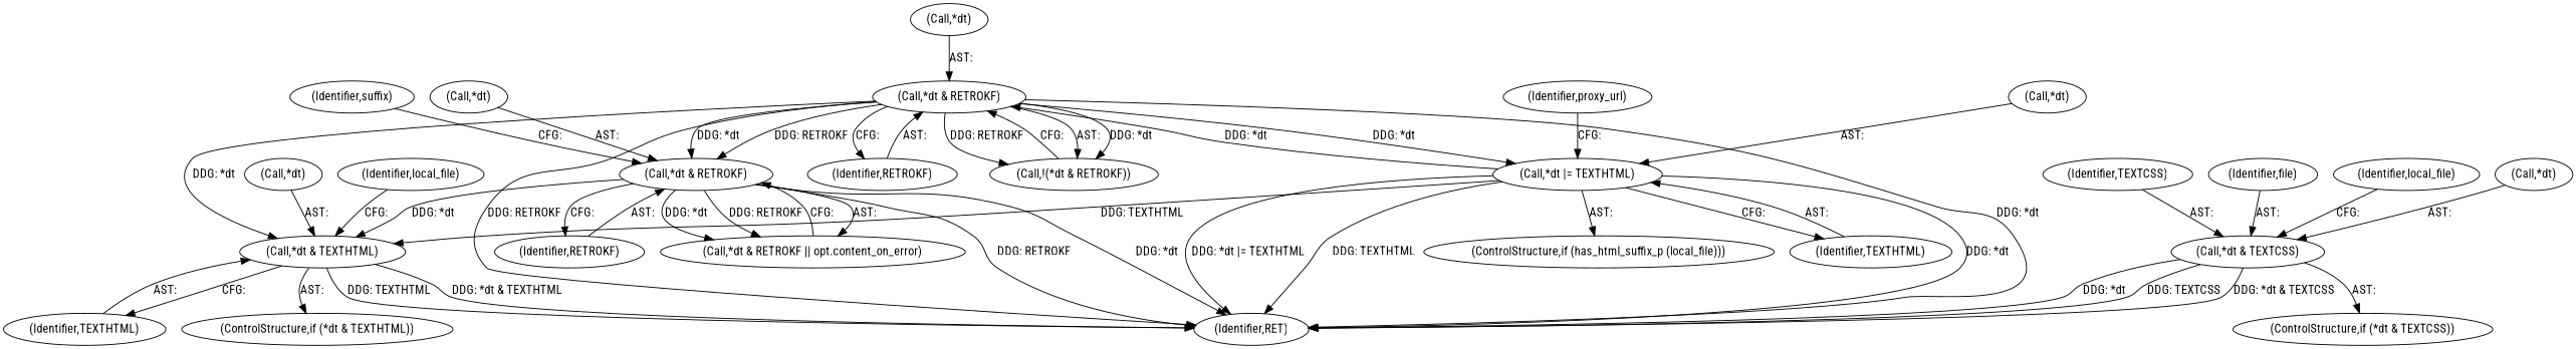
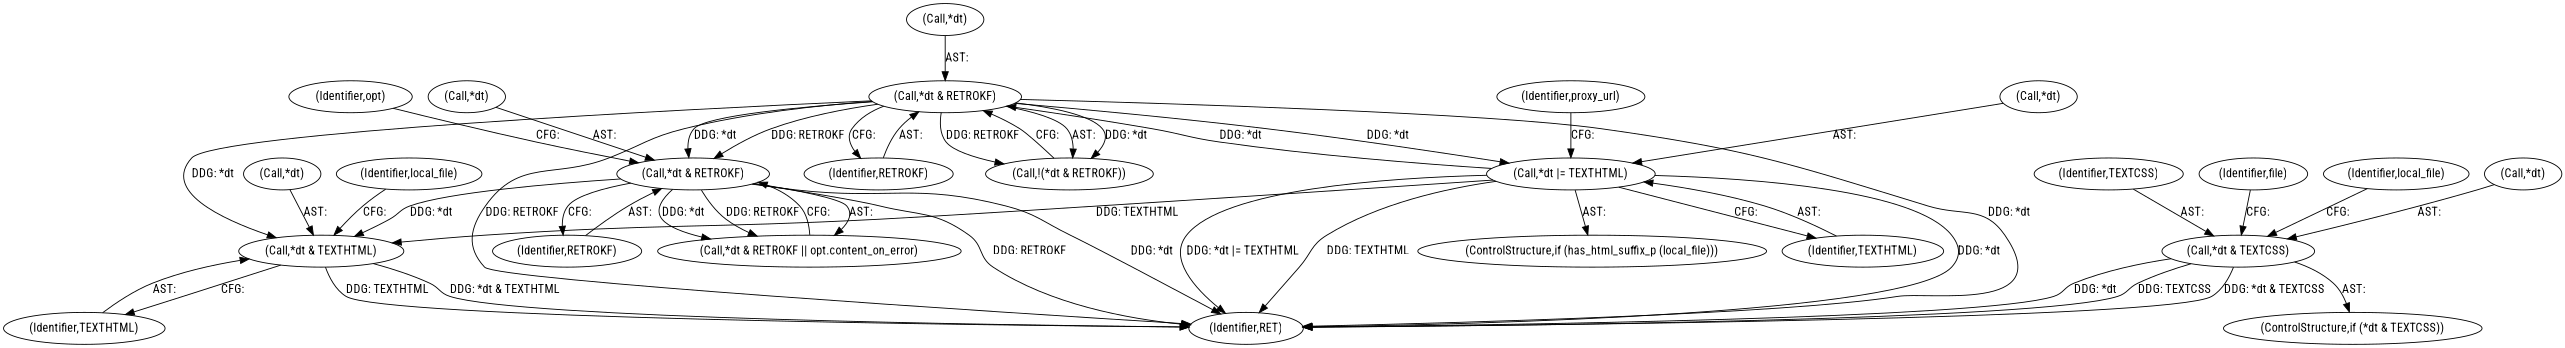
  digraph {
    fontname="Roboto Condensed"
    node [fontname="Roboto Condensed"]
    edge [fontname="Roboto Condensed"]
    n1 [label="(Call,*dt & TEXTHTML)"]
-   n2 [label="(ControlStructure,if (*dt & TEXTHTML))"]
    n3 [label="(Identifier,RET)"]
    n4 [label="(Identifier,TEXTHTML)"]
    n5 [label="(Call,*dt & TEXTCSS)"]
    n6 [label="(ControlStructure,if (*dt & TEXTCSS))"]
    n7 [label="(Call,*dt & RETROKF)"]
    n8 [label="(Call,*dt & RETROKF || opt.content_on_error)"]
    n9 [label="(Identifier,RETROKF)"]
    n10 [label="(Call,*dt & RETROKF)"]
    n11 [label="(Call,*dt |= TEXTHTML)"]
    n12 [label="(Identifier,RETROKF)"]
    n13 [label="(Call,!(*dt & RETROKF))"]
    n14 [label="(ControlStructure,if (has_html_suffix_p (local_file)))"]
    n15 [label="(Identifier,TEXTHTML)"]
    n16 [label="(Identifier,TEXTCSS)"]
    n17 [label="(Call,*dt)"]
    n18 [label="(Call,*dt)"]
    n19 [label="(Identifier,file)"]
    n20 [label="(Identifier,local_file)"]
-   n21 [label="(Identifier,suffix)"]
+   n21 [label="(Identifier,opt)"]
    n22 [label="(Call,*dt)"]
    n23 [label="(Call,*dt)"]
    n24 [label="(Identifier,proxy_url)"]
    n25 [label="(Call,*dt)"]
    n26 [label="(Identifier,local_file)"]
-   n1 -> n2 [label="AST: "]
    n1 -> n3 [label="DDG: TEXTHTML"]
    n1 -> n3 [label="DDG: *dt & TEXTHTML"]
    n1 -> n4 [label="CFG: "]
    n4 -> n1 [label="AST: "]
    n5 -> n3 [label="DDG: *dt"]
    n5 -> n3 [label="DDG: TEXTCSS"]
    n5 -> n3 [label="DDG: *dt & TEXTCSS"]
    n5 -> n6 [label="AST: "]
    n7 -> n1 [label="DDG: *dt"]
    n7 -> n3 [label="DDG: *dt"]
    n7 -> n3 [label="DDG: RETROKF"]
    n7 -> n8 [label="AST: "]
    n7 -> n8 [label="DDG: *dt"]
    n7 -> n8 [label="DDG: RETROKF"]
    n7 -> n9 [label="CFG: "]
    n8 -> n7 [label="CFG: "]
    n9 -> n7 [label="AST: "]
    n10 -> n1 [label="DDG: *dt"]
    n10 -> n3 [label="DDG: RETROKF"]
    n10 -> n3 [label="DDG: *dt"]
    n10 -> n7 [label="DDG: *dt"]
    n10 -> n7 [label="DDG: RETROKF"]
    n10 -> n11 [label="DDG: *dt"]
    n10 -> n12 [label="CFG: "]
    n10 -> n13 [label="AST: "]
    n10 -> n13 [label="DDG: *dt"]
    n10 -> n13 [label="DDG: RETROKF"]
    n11 -> n1 [label="DDG: TEXTHTML"]
    n11 -> n3 [label="DDG: *dt |= TEXTHTML"]
    n11 -> n3 [label="DDG: TEXTHTML"]
    n11 -> n3 [label="DDG: *dt"]
    n11 -> n10 [label="DDG: *dt"]
    n11 -> n14 [label="AST: "]
    n11 -> n15 [label="CFG: "]
    n12 -> n10 [label="AST: "]
    n13 -> n10 [label="CFG: "]
    n15 -> n11 [label="AST: "]
    n16 -> n5 [label="AST: "]
    n17 -> n11 [label="AST: "]
    n18 -> n10 [label="AST: "]
-   n19 -> n5 [label="AST: "]
+   n19 -> n5 [label="CFG: "]
    n20 -> n5 [label="CFG: "]
    n21 -> n7 [label="CFG: "]
    n22 -> n7 [label="AST: "]
    n23 -> n1 [label="AST: "]
    n24 -> n11 [label="CFG: "]
    n25 -> n5 [label="AST: "]
    n26 -> n1 [label="CFG: "]
  }
